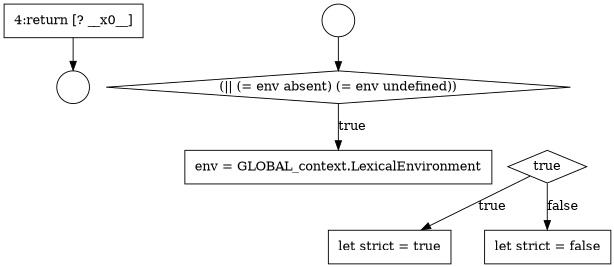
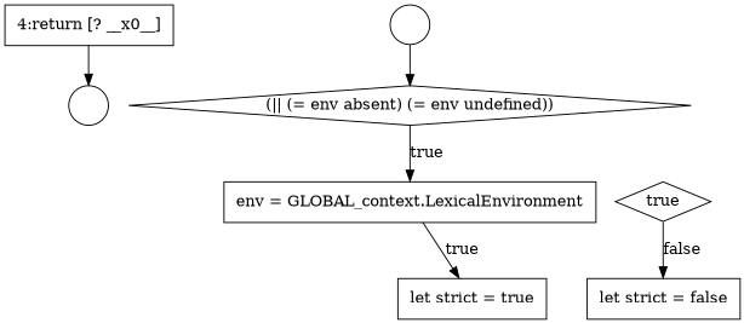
  digraph {
    node [color=black fillcolor=white shape=none style=filled]
    edge [color=black]
    n1 [label=" " shape=circle]
    n2 [label=" " shape=circle]
    n3 [label=<<font color="black">(|| (= env absent) (= env undefined))</font>> shape=diamond]
    n4 [label=<<font color="black">     <table border="0" cellborder="1" cellspacing="0" cellpadding="10">       <tr><td align="left">env = GLOBAL_context.LexicalEnvironment</td></tr>     </table>   </font>> margin=0]
    n5 [label=<<font color="black">true</font>> shape=diamond]
    n6 [label=<<font color="black">     <table border="0" cellborder="1" cellspacing="0" cellpadding="10">       <tr><td align="left">let strict = true</td></tr>     </table>   </font>> margin=0]
    n7 [label=<<font color="black">     <table border="0" cellborder="1" cellspacing="0" cellpadding="10">       <tr><td align="left">let strict = false</td></tr>     </table>   </font>> margin=0]
    n8 [label=<<font color="black">     <table border="0" cellborder="1" cellspacing="0" cellpadding="10">       <tr><td align="left">4:return [? __x0__]</td></tr>     </table>   </font>> margin=0]
    n2 -> n3
    n3 -> n4 [label=<<font color="black">true</font>>]
-   n5 -> n6 [label=<<font color="black">true</font>>]
+   n4 -> n6 [label=<<font color="black">true</font>>]
    n5 -> n7 [label=<<font color="black">false</font>>]
    n8 -> n1
  }
